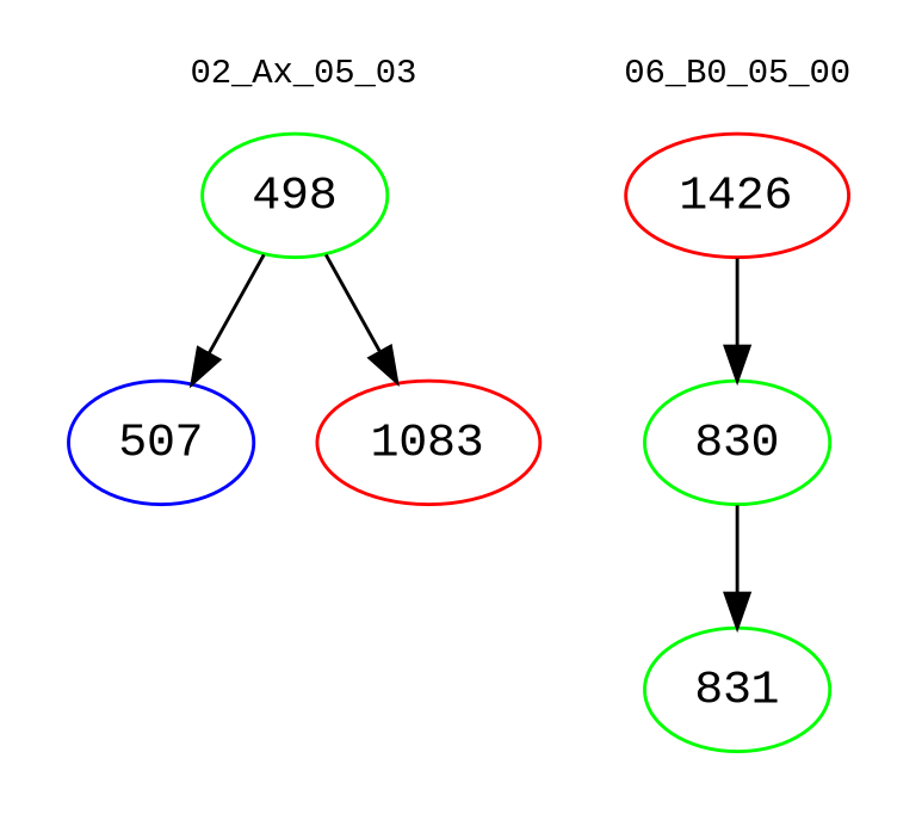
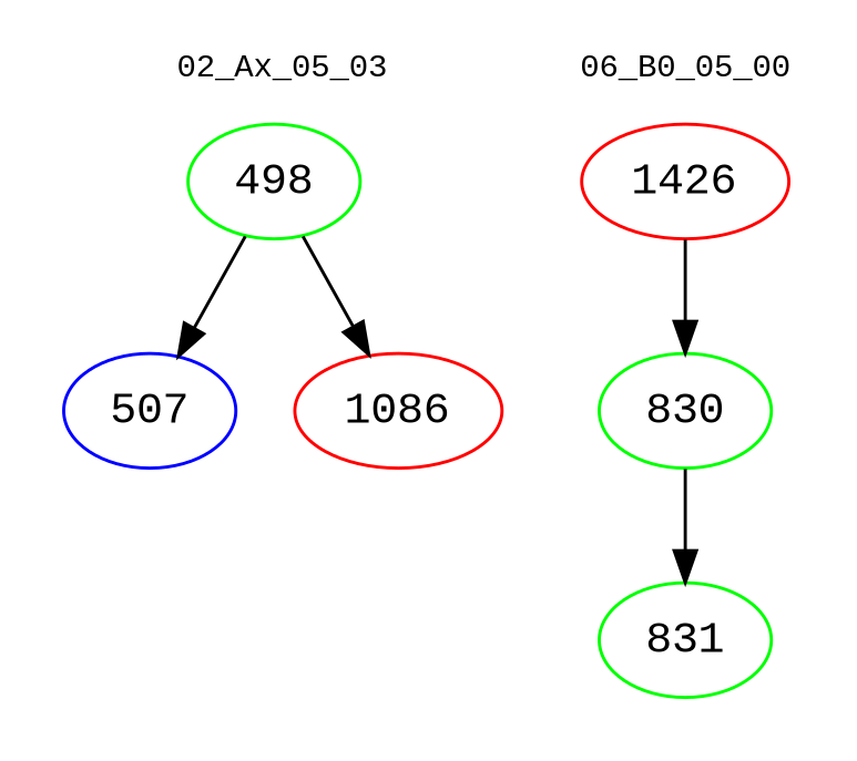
  digraph {
    fontname="Liberation Mono"
    node [color=green fontname="Liberation Mono"]
    edge [color=black fontname="Liberation Mono"]
    n1 [label=498]
    n2 [color=blue label=507]
-   n3 [color=red label=1083]
+   n3 [color=red label=1086]
    n4 [label=830]
    n5 [label=831]
    n6 [color=red label=1426]
    subgraph cluster_1 {
      color=white
      fontsize=10
      label="02_Ax_05_03"
      n1
      n2
      n3
    }
    subgraph cluster_2 {
      color=white
      fontsize=10
      label="06_B0_05_00"
      n4
      n5
      n6
    }
    n1 -> n2
    n1 -> n3
    n4 -> n5
    n6 -> n4
  }
